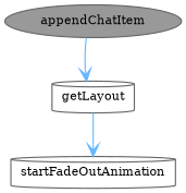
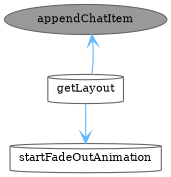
  digraph {
    fontname="DejaVu Serif"
    rankdir=TB
    node [color=grey40 fillcolor=white fontname="DejaVu Serif" fontsize=10 shape=cylinder style=filled]
    edge [arrowhead=vee color=steelblue1 fontname="DejaVu Serif" fontsize=10 labelfontname=Helvetica labelfontsize=10 style=solid]
    n1 [color=gray40 fillcolor=grey60 fontcolor=black height=0.2 label=appendChatItem shape=ellipse width=0.4]
    n2 [height=0.2 label=getLayout width=0.4]
    n3 [height=0.2 label=startFadeOutAnimation width=0.4]
-   n1 -> n2
+   n2 -> n1
    n2 -> n3
  }
